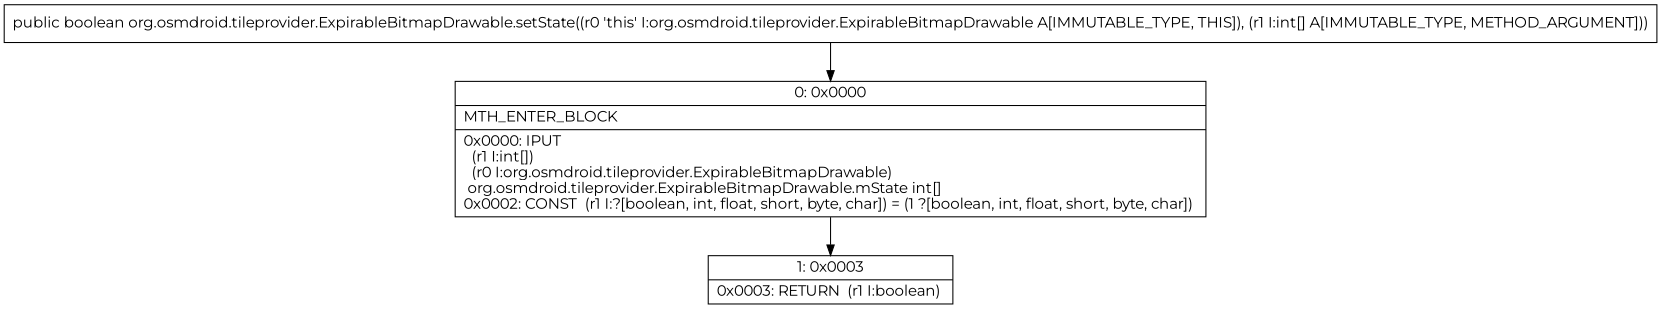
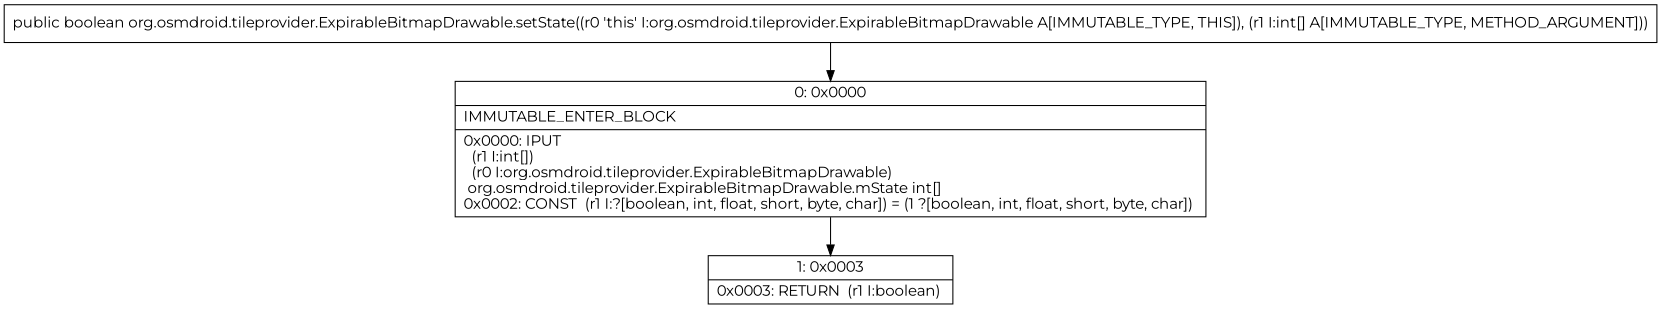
  digraph {
    fontname=Montserrat
    node [shape=record fontname=Montserrat]
    edge [fontname=Montserrat]
-   n1 [label="{0\:\ 0x0000|MTH_ENTER_BLOCK\l|0x0000: IPUT  \l  (r1 I:int[])\l  (r0 I:org.osmdroid.tileprovider.ExpirableBitmapDrawable)\l org.osmdroid.tileprovider.ExpirableBitmapDrawable.mState int[] \l0x0002: CONST  (r1 I:?[boolean, int, float, short, byte, char]) = (1 ?[boolean, int, float, short, byte, char]) \l}"]
+   n1 [label="{0\:\ 0x0000|IMMUTABLE_ENTER_BLOCK\l|0x0000: IPUT  \l  (r1 I:int[])\l  (r0 I:org.osmdroid.tileprovider.ExpirableBitmapDrawable)\l org.osmdroid.tileprovider.ExpirableBitmapDrawable.mState int[] \l0x0002: CONST  (r1 I:?[boolean, int, float, short, byte, char]) = (1 ?[boolean, int, float, short, byte, char]) \l}"]
    n2 [label="{1\:\ 0x0003|0x0003: RETURN  (r1 I:boolean) \l}"]
    n3 [label="{public boolean org.osmdroid.tileprovider.ExpirableBitmapDrawable.setState((r0 'this' I:org.osmdroid.tileprovider.ExpirableBitmapDrawable A[IMMUTABLE_TYPE, THIS]), (r1 I:int[] A[IMMUTABLE_TYPE, METHOD_ARGUMENT])) }"]
    n1 -> n2
    n3 -> n1
  }
